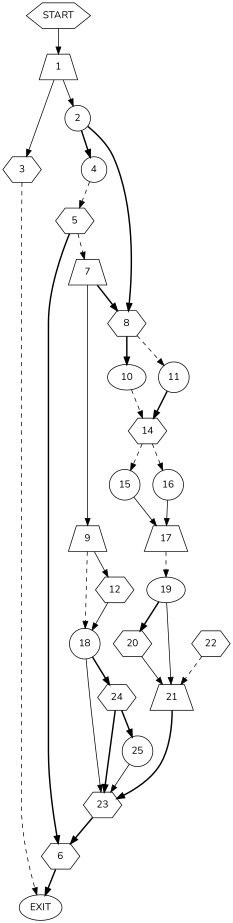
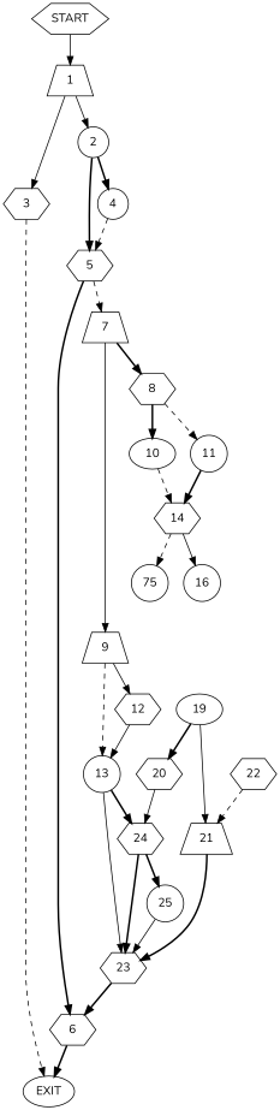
  digraph {
    fontname=Nunito
    node [fontname=Nunito shape=hexagon]
    edge [fontname=Nunito style=bold]
    n1 [label=START]
    1 [shape=trapezium]
    2 [shape=circle]
    3
    n5 [label=EXIT shape=ellipse]
    4 [shape=circle]
    5
    6
    7 [shape=trapezium]
    8
    9 [shape=trapezium]
    10 [shape=ellipse]
    11 [shape=circle]
    12
-   13 [shape=circle label=18]
+   13 [shape=circle]
    14
    23
    24
-   15 [shape=circle]
+   15 [shape=circle label=75]
    16 [shape=circle]
    25 [shape=circle]
-   17 [shape=trapezium]
    19 [shape=ellipse]
    21 [shape=trapezium]
    20
    22
    n1 -> 1 [style=solid]
    1 -> 2 [style=solid]
    1 -> 3 [style=solid]
    2 -> 4
-   2 -> 8
+   2 -> 5
    3 -> n5 [style=dashed]
    4 -> 5 [style=dashed]
    5 -> 6
    5 -> 7 [style=dashed]
    6 -> n5
    7 -> 8
    7 -> 9 [style=solid]
    8 -> 10
    8 -> 11 [style=dashed]
    9 -> 12 [style=solid]
    9 -> 13 [style=dashed]
    10 -> 14 [style=dashed]
    11 -> 14
    12 -> 13 [style=solid]
    13 -> 23 [style=solid]
    13 -> 24
    14 -> 15 [style=dashed]
-   14 -> 16 [style=dashed]
+   14 -> 16 [style=solid]
    23 -> 6
    24 -> 23
    24 -> 25
-   15 -> 17 [style=solid]
-   16 -> 17 [style=solid]
    25 -> 23 [style=solid]
-   17 -> 19 [style=dashed]
    19 -> 21 [style=solid]
    19 -> 20
    21 -> 23
-   20 -> 21 [style=solid]
+   20 -> 24 [style=solid]
    22 -> 21 [style=dashed]
  }
